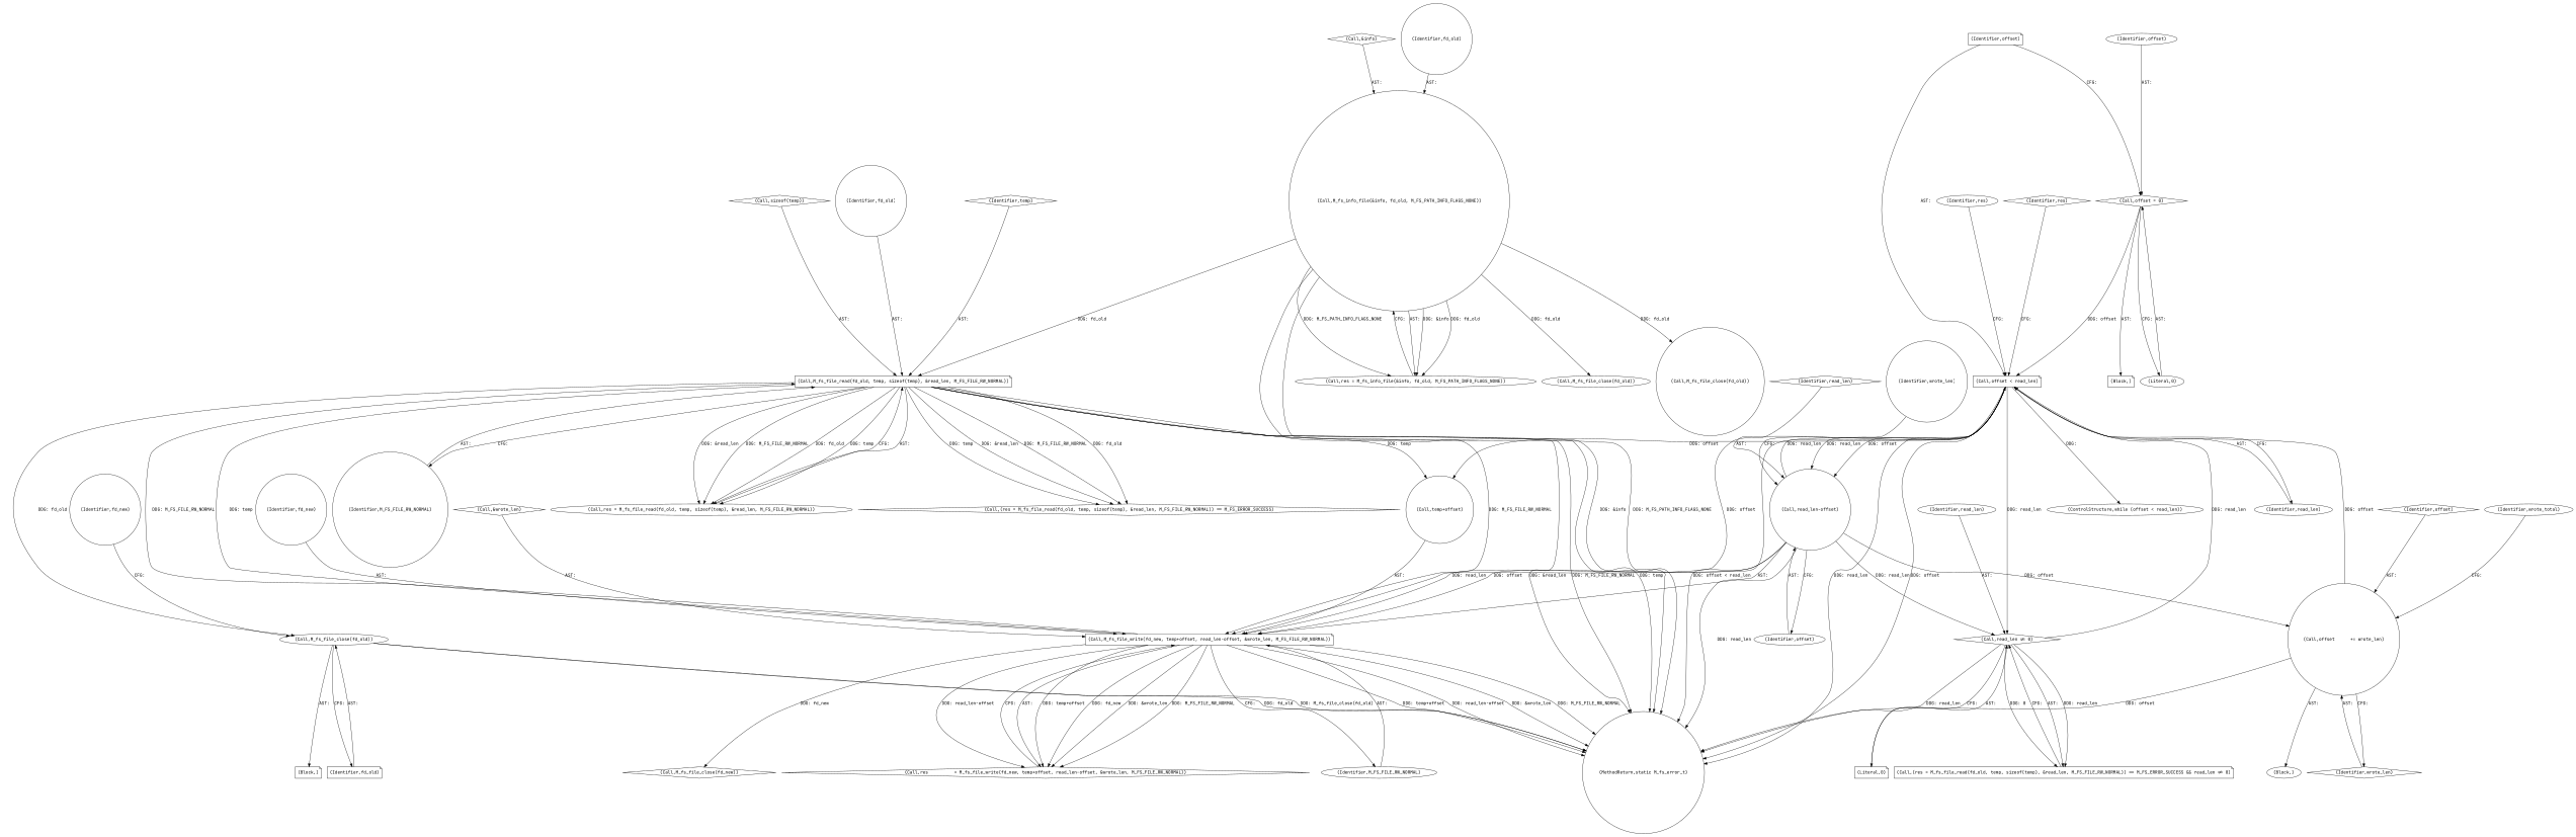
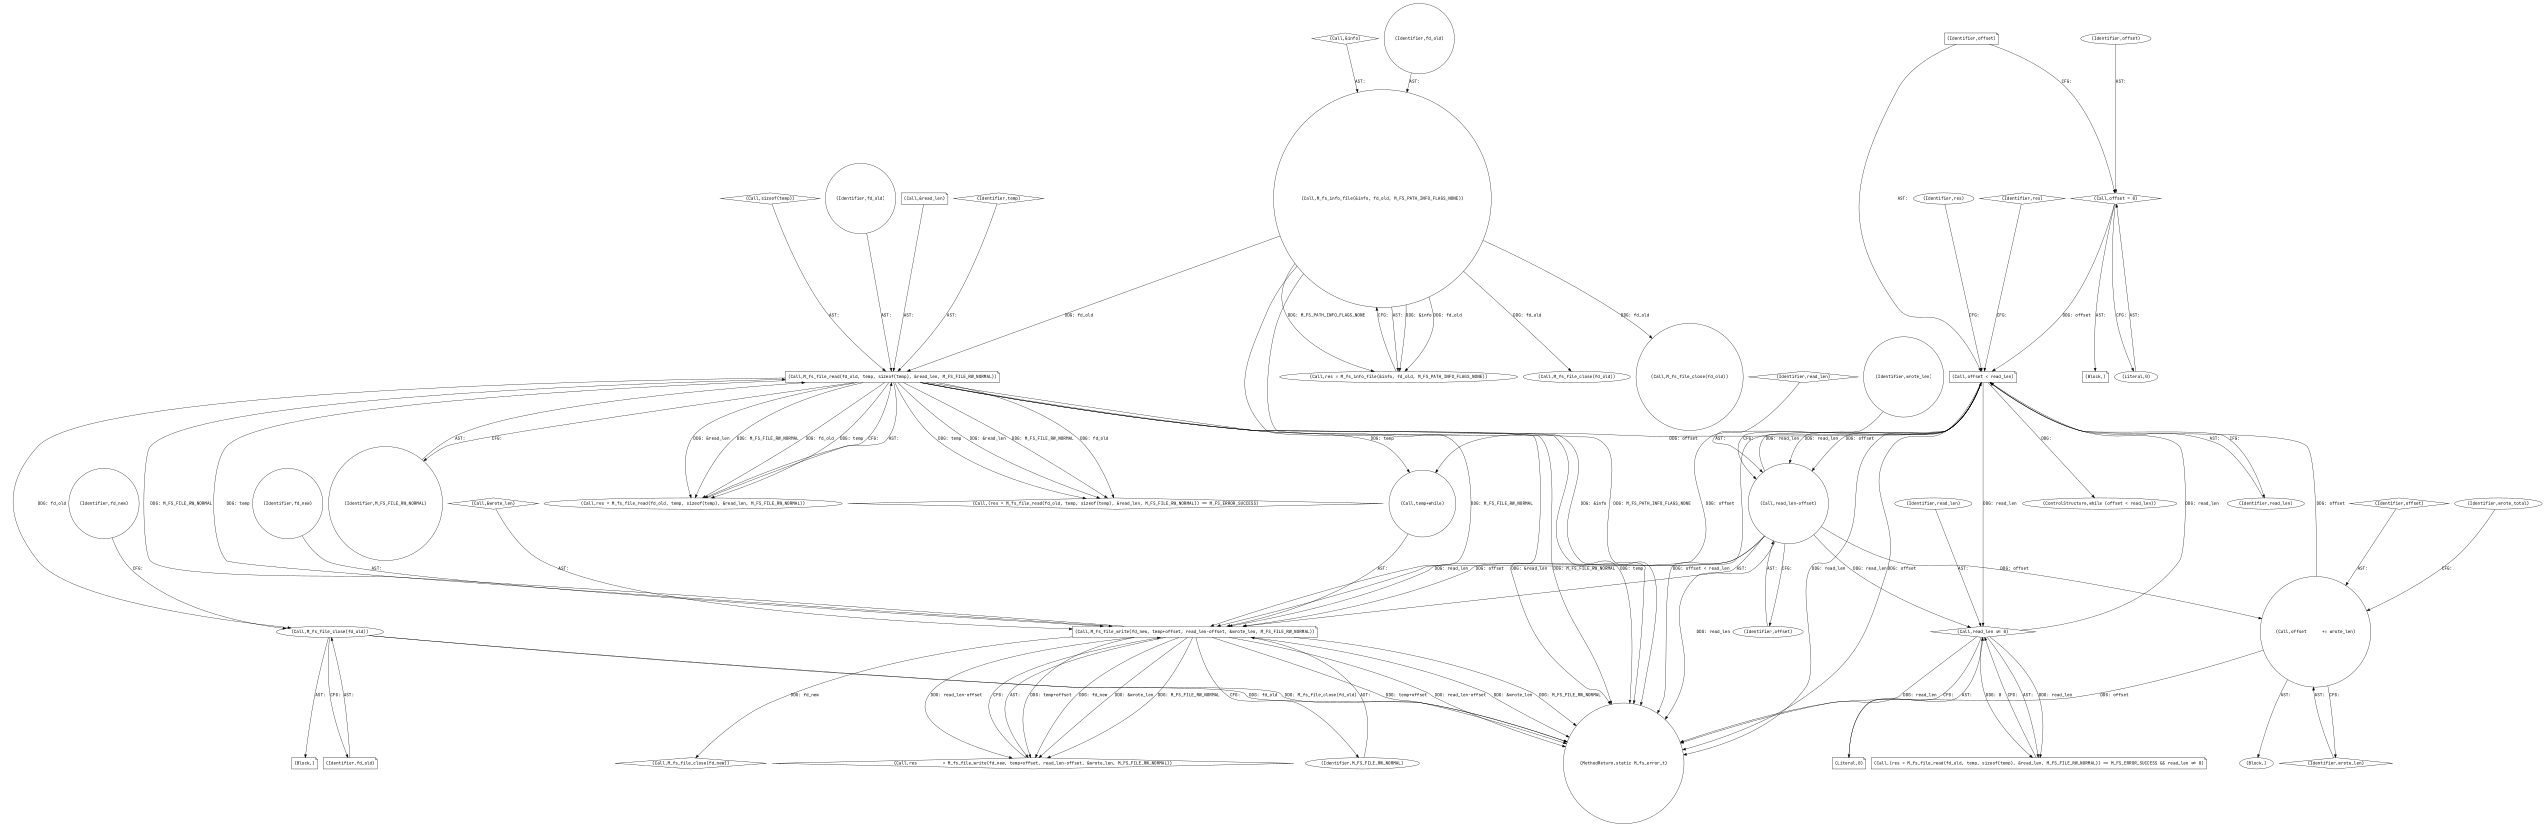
  digraph {
    fontname="JetBrains Mono"
    node [fontname="JetBrains Mono" shape=ellipse]
    edge [fontname="JetBrains Mono"]
    n1 [label="(Call,M_fs_file_close(fd_old))"]
    n2 [label="(Block,)" shape=note]
    n3 [label="(Identifier,fd_old)" shape=note]
    n4 [label="(MethodReturn,static M_fs_error_t)" shape=circle]
    n5 [label="(Call,M_fs_file_read(fd_old, temp, sizeof(temp), &read_len, M_FS_FILE_RW_NORMAL))" shape=note]
    n6 [label="(Call,M_fs_file_write(fd_new, temp+offset, read_len-offset, &wrote_len, M_FS_FILE_RW_NORMAL))" shape=note]
    n7 [label="(Identifier,M_FS_FILE_RW_NORMAL)" shape=circle]
    n8 [label="(Call,res = M_fs_file_read(fd_old, temp, sizeof(temp), &read_len, M_FS_FILE_RW_NORMAL))"]
-   n9 [label="(Call,temp+offset)" shape=circle]
+   n9 [label="(Call,temp+while)" shape=circle]
    n10 [label="(Call,(res = M_fs_file_read(fd_old, temp, sizeof(temp), &read_len, M_FS_FILE_RW_NORMAL)) == M_FS_ERROR_SUCCESS)" shape=diamond]
    n11 [label="(Call,M_fs_file_close(fd_new))" shape=diamond]
    n12 [label="(Call,res          = M_fs_file_write(fd_new, temp+offset, read_len-offset, &wrote_len, M_FS_FILE_RW_NORMAL))" shape=diamond]
    n13 [label="(Identifier,M_FS_FILE_RW_NORMAL)"]
    n14 [label="(Call,M_fs_info_file(&info, fd_old, M_FS_PATH_INFO_FLAGS_NONE))" shape=circle]
    n15 [label="(Call,res = M_fs_info_file(&info, fd_old, M_FS_PATH_INFO_FLAGS_NONE))"]
    n16 [label="(Call,M_fs_file_close(fd_old))"]
    n17 [label="(Call,M_fs_file_close(fd_old))" shape=circle]
    n18 [label="(Call,offset < read_len)" shape=note]
    n19 [label="(Call,read_len-offset)" shape=circle]
    n20 [label="(Call,read_len != 0)" shape=diamond]
    n21 [label="(ControlStructure,while (offset < read_len))"]
    n22 [label="(Identifier,read_len)"]
    n23 [label="(Call,offset      += wrote_len)" shape=circle]
    n24 [label="(Identifier,offset)"]
    n25 [label="(Literal,0)" shape=note]
    n26 [label="(Call,(res = M_fs_file_read(fd_old, temp, sizeof(temp), &read_len, M_FS_FILE_RW_NORMAL)) == M_FS_ERROR_SUCCESS && read_len != 0)" shape=note]
    n27 [label="(Call,offset = 0)" shape=diamond]
    n28 [label="(Block,)" shape=note]
    n29 [label="(Literal,0)"]
    n30 [label="(Identifier,wrote_len)" shape=diamond]
    n31 [label="(Block,)"]
    n32 [label="(Identifier,offset)" shape=note]
    n33 [label="(Identifier,fd_new)" shape=circle]
+   n34 [label="(Call,&read_len)" shape=note]
    n35 [label="(Call,&info)" shape=diamond]
    n36 [label="(Identifier,read_len)"]
    n37 [label="(Identifier,temp)" shape=diamond]
    n38 [label="(Identifier,wrote_len)" shape=circle]
    n39 [label="(Identifier,res)"]
    n40 [label="(Identifier,wrote_total)"]
    n41 [label="(Identifier,fd_old)" shape=circle]
    n42 [label="(Identifier,offset)"]
    n43 [label="(Identifier,res)" shape=diamond]
    n44 [label="(Call,sizeof(temp))" shape=diamond]
    n45 [label="(Identifier,fd_old)" shape=circle]
    n46 [label="(Identifier,read_len)" shape=diamond]
    n47 [label="(Call,&wrote_len)" shape=diamond]
    n48 [label="(Identifier,fd_new)" shape=circle]
    n49 [label="(Identifier,offset)" shape=diamond]
    n1 -> n2 [label="AST: "]
    n1 -> n3 [label="CFG: "]
    n1 -> n4 [label="DDG: M_fs_file_close(fd_old)"]
    n1 -> n4 [label="DDG: fd_old"]
    n3 -> n1 [label="AST: "]
    n5 -> n1 [label="DDG: fd_old"]
    n5 -> n4 [label="DDG: temp"]
    n5 -> n4 [label="DDG: &read_len"]
    n5 -> n4 [label="DDG: M_FS_FILE_RW_NORMAL"]
    n5 -> n6 [label="DDG: temp"]
    n5 -> n6 [label="DDG: M_FS_FILE_RW_NORMAL"]
    n5 -> n7 [label="CFG: "]
    n5 -> n8 [label="AST: "]
    n5 -> n8 [label="DDG: &read_len"]
    n5 -> n8 [label="DDG: M_FS_FILE_RW_NORMAL"]
    n5 -> n8 [label="DDG: fd_old"]
    n5 -> n8 [label="DDG: temp"]
    n5 -> n9 [label="DDG: temp"]
    n5 -> n10 [label="DDG: &read_len"]
    n5 -> n10 [label="DDG: M_FS_FILE_RW_NORMAL"]
    n5 -> n10 [label="DDG: fd_old"]
    n5 -> n10 [label="DDG: temp"]
    n6 -> n4 [label="DDG: temp+offset"]
    n6 -> n4 [label="DDG: read_len-offset"]
    n6 -> n4 [label="DDG: &wrote_len"]
    n6 -> n4 [label="DDG: M_FS_FILE_RW_NORMAL"]
    n6 -> n5 [label="DDG: M_FS_FILE_RW_NORMAL"]
    n6 -> n11 [label="DDG: fd_new"]
    n6 -> n12 [label="AST: "]
    n6 -> n12 [label="DDG: temp+offset"]
    n6 -> n12 [label="DDG: fd_new"]
    n6 -> n12 [label="DDG: &wrote_len"]
    n6 -> n12 [label="DDG: M_FS_FILE_RW_NORMAL"]
    n6 -> n12 [label="DDG: read_len-offset"]
    n6 -> n13 [label="CFG: "]
    n7 -> n5 [label="AST: "]
    n8 -> n5 [label="CFG: "]
    n9 -> n6 [label="AST: "]
    n12 -> n6 [label="CFG: "]
    n13 -> n6 [label="AST: "]
    n14 -> n4 [label="DDG: &info"]
    n14 -> n4 [label="DDG: M_FS_PATH_INFO_FLAGS_NONE"]
    n14 -> n5 [label="DDG: fd_old"]
    n14 -> n15 [label="AST: "]
    n14 -> n15 [label="DDG: &info"]
    n14 -> n15 [label="DDG: fd_old"]
    n14 -> n15 [label="DDG: M_FS_PATH_INFO_FLAGS_NONE"]
    n14 -> n16 [label="DDG: fd_old"]
    n14 -> n17 [label="DDG: fd_old"]
    n15 -> n14 [label="CFG: "]
    n18 -> n4 [label="DDG: offset < read_len"]
    n18 -> n4 [label="DDG: read_len"]
    n18 -> n4 [label="DDG: offset"]
    n18 -> n6 [label="DDG: offset"]
    n18 -> n9 [label="DDG: offset"]
    n18 -> n19 [label="DDG: read_len"]
    n18 -> n19 [label="DDG: offset"]
    n18 -> n20 [label="DDG: read_len"]
    n18 -> n21 [label="DDG: "]
    n18 -> n22 [label="CFG: "]
    n19 -> n4 [label="DDG: read_len"]
    n19 -> n6 [label="AST: "]
    n19 -> n6 [label="DDG: read_len"]
    n19 -> n6 [label="DDG: offset"]
    n19 -> n18 [label="DDG: read_len"]
    n19 -> n20 [label="DDG: read_len"]
    n19 -> n23 [label="DDG: offset"]
    n19 -> n24 [label="CFG: "]
    n20 -> n4 [label="DDG: read_len"]
    n20 -> n18 [label="DDG: read_len"]
    n20 -> n25 [label="CFG: "]
    n20 -> n26 [label="AST: "]
    n20 -> n26 [label="DDG: read_len"]
    n20 -> n26 [label="DDG: 0"]
    n22 -> n18 [label="AST: "]
    n23 -> n4 [label="DDG: offset"]
    n23 -> n18 [label="DDG: offset"]
    n23 -> n30 [label="CFG: "]
    n23 -> n31 [label="AST: "]
    n24 -> n19 [label="AST: "]
    n25 -> n20 [label="AST: "]
    n26 -> n20 [label="CFG: "]
    n27 -> n18 [label="DDG: offset"]
    n27 -> n28 [label="AST: "]
    n27 -> n29 [label="CFG: "]
    n29 -> n27 [label="AST: "]
    n30 -> n23 [label="AST: "]
    n32 -> n18 [label="AST: "]
    n32 -> n27 [label="CFG: "]
    n33 -> n1 [label="CFG: "]
+   n34 -> n5 [label="AST: "]
    n35 -> n14 [label="AST: "]
    n36 -> n20 [label="AST: "]
    n37 -> n5 [label="AST: "]
    n38 -> n19 [label="CFG: "]
    n39 -> n18 [label="CFG: "]
    n40 -> n23 [label="CFG: "]
    n41 -> n14 [label="AST: "]
    n42 -> n27 [label="AST: "]
    n43 -> n18 [label="CFG: "]
    n44 -> n5 [label="AST: "]
    n45 -> n5 [label="AST: "]
    n46 -> n19 [label="AST: "]
    n47 -> n6 [label="AST: "]
    n48 -> n6 [label="AST: "]
    n49 -> n23 [label="AST: "]
  }
